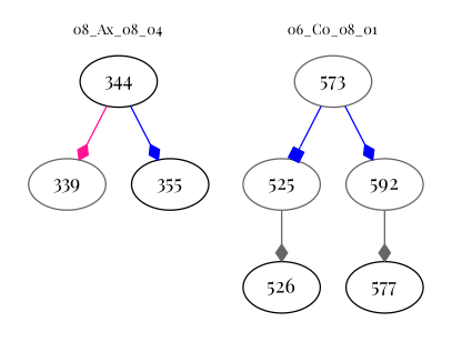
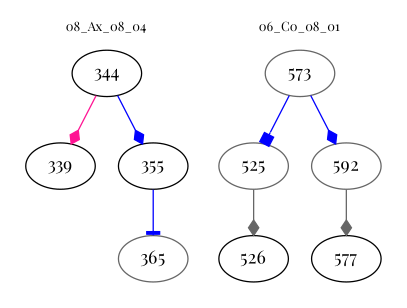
  digraph {
    fontname="Playfair Display"
    node [color=gray40 fontname="Playfair Display"]
    edge [arrowhead=diamond color=blue fontname="Playfair Display"]
    n1 [color=black label=344]
-   n2 [label=339]
+   n2 [color=black label=339]
    n3 [color=black label=355]
+   n4 [label=365]
    n5 [label=573]
    n6 [label=525]
    n7 [label=592]
    n8 [color=black label=526]
    n9 [color=black label=577]
    subgraph cluster_1 {
      color=white
      fontsize=10
      label="08_Ax_08_04"
      n1
      n2
      n3
+     n4
    }
    subgraph cluster_2 {
      color=white
      fontsize=10
      label="06_C0_08_01"
      n5
      n6
      n7
      n8
      n9
    }
    n1 -> n2 [color=deeppink]
    n1 -> n3
+   n3 -> n4 [arrowhead=tee]
    n5 -> n6 [arrowhead=box]
    n5 -> n7
    n6 -> n8 [color=gray40]
    n7 -> n9 [color=gray40]
  }
